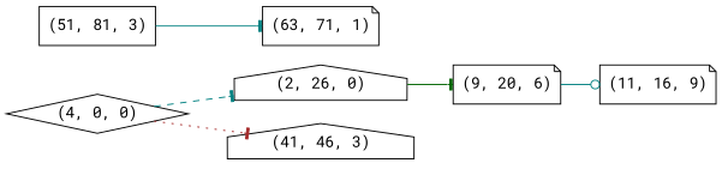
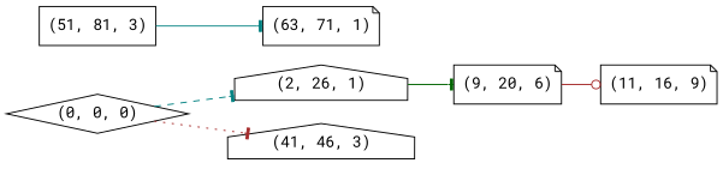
  digraph {
    fontname="Roboto Mono"
    rankdir=LR
    node [fontname="Roboto Mono" shape=note]
    edge [arrowhead=tee color=teal fontname="Roboto Mono" style=solid]
-   "(0, 0, 0)" [shape=diamond label="(4, 0, 0)"]
-   "(2, 26, 1)" [shape=house label="(2, 26, 0)"]
+   "(0, 0, 0)" [shape=diamond]
+   "(2, 26, 1)" [shape=house]
    "(41, 46, 3)" [shape=house]
    n4 [label="(9, 20, 6)"]
    "(51, 81, 3)" [shape=box]
    n6 [label="(63, 71, 1)"]
    "(11, 16, 9)"
    "(0, 0, 0)" -> "(2, 26, 1)" [style=dashed]
    "(0, 0, 0)" -> "(41, 46, 3)" [color=brown style=dotted]
    "(2, 26, 1)" -> n4 [color=darkgreen]
-   n4 -> "(11, 16, 9)" [arrowhead=odot]
+   n4 -> "(11, 16, 9)" [arrowhead=odot color=brown]
    "(51, 81, 3)" -> n6
  }
